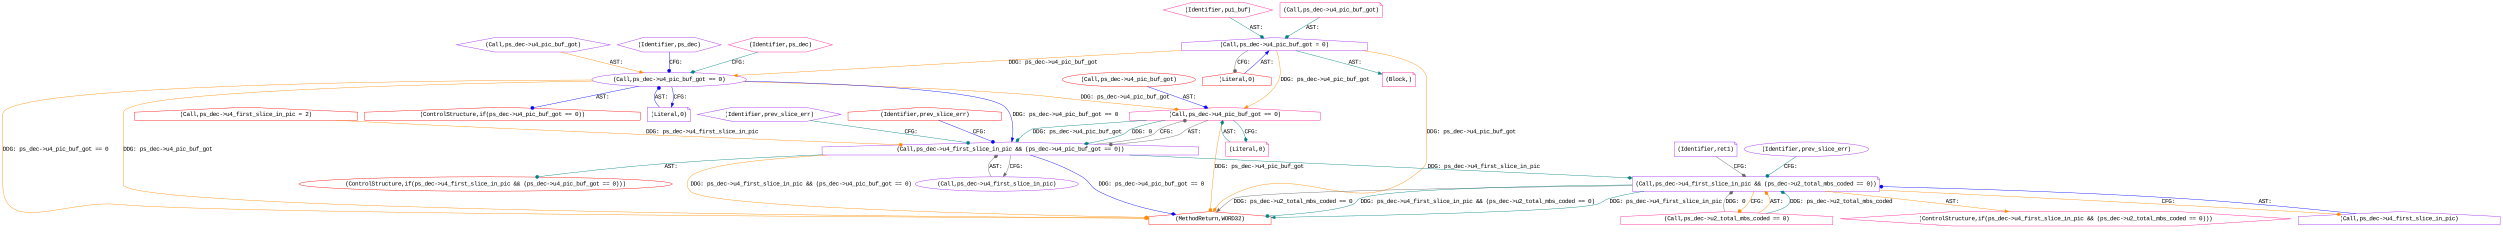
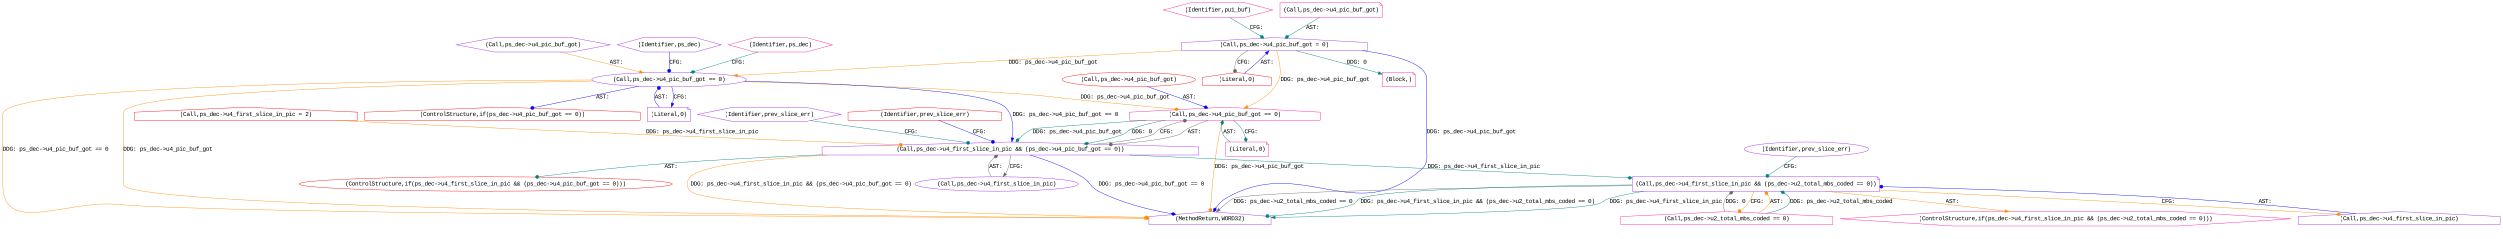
  digraph {
    fontname="Liberation Mono"
    node [color=purple fontname="Liberation Mono" shape=house]
    edge [arrowhead=diamond color=teal fontname="Liberation Mono"]
    n1 [label="(Call,ps_dec->u4_pic_buf_got = 0)"]
    n2 [label="(Call,ps_dec->u4_pic_buf_got == 0)" shape=ellipse]
    n3 [color=deeppink label="(Call,ps_dec->u4_pic_buf_got == 0)"]
    n4 [color=red label="(Literal,0)"]
    n5 [color=deeppink label="(Block,)" shape=note]
-   n6 [color=red label="(MethodReturn,WORD32)"]
+   n6 [label="(MethodReturn,WORD32)"]
    n7 [label="(Call,ps_dec->u4_first_slice_in_pic && (ps_dec->u4_pic_buf_got == 0))"]
    n8 [color=red label="(ControlStructure,if(ps_dec->u4_pic_buf_got == 0))"]
    n9 [label="(Literal,0)" shape=note]
    n10 [color=deeppink label="(Literal,0)" shape=note]
    n11 [label="(Call,ps_dec->u4_first_slice_in_pic && (ps_dec->u2_total_mbs_coded == 0))" shape=note]
    n12 [label="(Call,ps_dec->u4_first_slice_in_pic)" shape=ellipse]
    n13 [color=red label="(ControlStructure,if(ps_dec->u4_first_slice_in_pic && (ps_dec->u4_pic_buf_got == 0)))" shape=ellipse]
    n14 [label="(Call,ps_dec->u4_first_slice_in_pic)"]
    n15 [color=deeppink label="(Call,ps_dec->u2_total_mbs_coded == 0)"]
    n16 [color=deeppink label="(ControlStructure,if(ps_dec->u4_first_slice_in_pic && (ps_dec->u2_total_mbs_coded == 0)))" shape=hexagon]
    n17 [label="(Call,ps_dec->u4_pic_buf_got)" shape=hexagon]
    n18 [label="(Identifier,ps_dec)" shape=hexagon]
-   n19 [label="(Identifier,ret1)" shape=note]
    n20 [color=red label="(Call,ps_dec->u4_first_slice_in_pic = 2)"]
    n21 [label="(Identifier,prev_slice_err)" shape=hexagon]
    n22 [color=deeppink label="(Identifier,ps_dec)" shape=hexagon]
    n23 [color=red label="(Identifier,prev_slice_err)"]
    n24 [color=deeppink label="(Identifier,pu1_buf)" shape=hexagon]
    n25 [color=red label="(Call,ps_dec->u4_pic_buf_got)" shape=ellipse]
    n26 [label="(Identifier,prev_slice_err)" shape=ellipse]
    n27 [color=deeppink label="(Call,ps_dec->u4_pic_buf_got)" shape=note]
    n1 -> n2 [arrowhead=normal color=darkorange label="DDG: ps_dec->u4_pic_buf_got"]
    n1 -> n3 [arrowhead=normal color=darkorange label="DDG: ps_dec->u4_pic_buf_got"]
    n1 -> n4 [arrowhead=dot color=gray40 label="CFG: "]
-   n1 -> n5 [arrowhead=normal label="AST: "]
-   n1 -> n6 [color=darkorange label="DDG: ps_dec->u4_pic_buf_got"]
+   n1 -> n5 [arrowhead=normal label="DDG: 0"]
+   n1 -> n6 [color=blue label="DDG: ps_dec->u4_pic_buf_got"]
    n2 -> n3 [color=darkorange label="DDG: ps_dec->u4_pic_buf_got"]
    n2 -> n6 [arrowhead=normal color=darkorange label="DDG: ps_dec->u4_pic_buf_got == 0"]
    n2 -> n6 [arrowhead=dot color=darkorange label="DDG: ps_dec->u4_pic_buf_got"]
    n2 -> n7 [arrowhead=normal color=blue label="DDG: ps_dec->u4_pic_buf_got == 0"]
    n2 -> n8 [arrowhead=dot color=blue label="AST: "]
    n2 -> n9 [arrowhead=normal color=blue label="CFG: "]
    n3 -> n6 [arrowhead=dot color=darkorange label="DDG: ps_dec->u4_pic_buf_got"]
    n3 -> n7 [arrowhead=dot color=gray40 label="AST: "]
    n3 -> n7 [label="DDG: ps_dec->u4_pic_buf_got"]
    n3 -> n7 [label="DDG: 0"]
    n3 -> n10 [label="CFG: "]
    n4 -> n1 [arrowhead=normal color=blue label="AST: "]
    n7 -> n3 [arrowhead=dot color=gray40 label="CFG: "]
    n7 -> n6 [color=darkorange label="DDG: ps_dec->u4_first_slice_in_pic && (ps_dec->u4_pic_buf_got == 0)"]
    n7 -> n6 [color=blue label="DDG: ps_dec->u4_pic_buf_got == 0"]
    n7 -> n11 [label="DDG: ps_dec->u4_first_slice_in_pic"]
    n7 -> n12 [arrowhead=normal color=gray40 label="CFG: "]
    n7 -> n13 [arrowhead=dot label="AST: "]
    n9 -> n2 [arrowhead=dot color=blue label="AST: "]
    n10 -> n3 [label="AST: "]
    n11 -> n6 [arrowhead=normal label="DDG: ps_dec->u4_first_slice_in_pic"]
    n11 -> n6 [arrowhead=normal color=gray40 label="DDG: ps_dec->u2_total_mbs_coded == 0"]
    n11 -> n6 [arrowhead=dot label="DDG: ps_dec->u4_first_slice_in_pic && (ps_dec->u2_total_mbs_coded == 0)"]
    n11 -> n14 [color=darkorange label="CFG: "]
    n11 -> n15 [arrowhead=dot color=darkorange label="CFG: "]
    n11 -> n16 [arrowhead=normal color=darkorange label="AST: "]
    n12 -> n7 [color=gray40 label="AST: "]
    n14 -> n11 [arrowhead=dot color=blue label="AST: "]
    n15 -> n11 [color=darkorange label="AST: "]
    n15 -> n11 [label="DDG: ps_dec->u2_total_mbs_coded"]
    n15 -> n11 [color=gray40 label="DDG: 0"]
    n17 -> n2 [arrowhead=normal color=darkorange label="AST: "]
    n18 -> n2 [arrowhead=dot color=blue label="CFG: "]
-   n19 -> n11 [color=gray40 label="CFG: "]
    n20 -> n7 [arrowhead=dot color=darkorange label="DDG: ps_dec->u4_first_slice_in_pic"]
    n21 -> n7 [arrowhead=dot label="CFG: "]
    n22 -> n2 [label="CFG: "]
    n23 -> n7 [arrowhead=dot color=blue label="CFG: "]
-   n24 -> n1 [label="AST: "]
+   n24 -> n1 [label="CFG: "]
    n25 -> n3 [color=blue label="AST: "]
    n26 -> n11 [arrowhead=dot label="CFG: "]
    n27 -> n1 [label="AST: "]
  }
